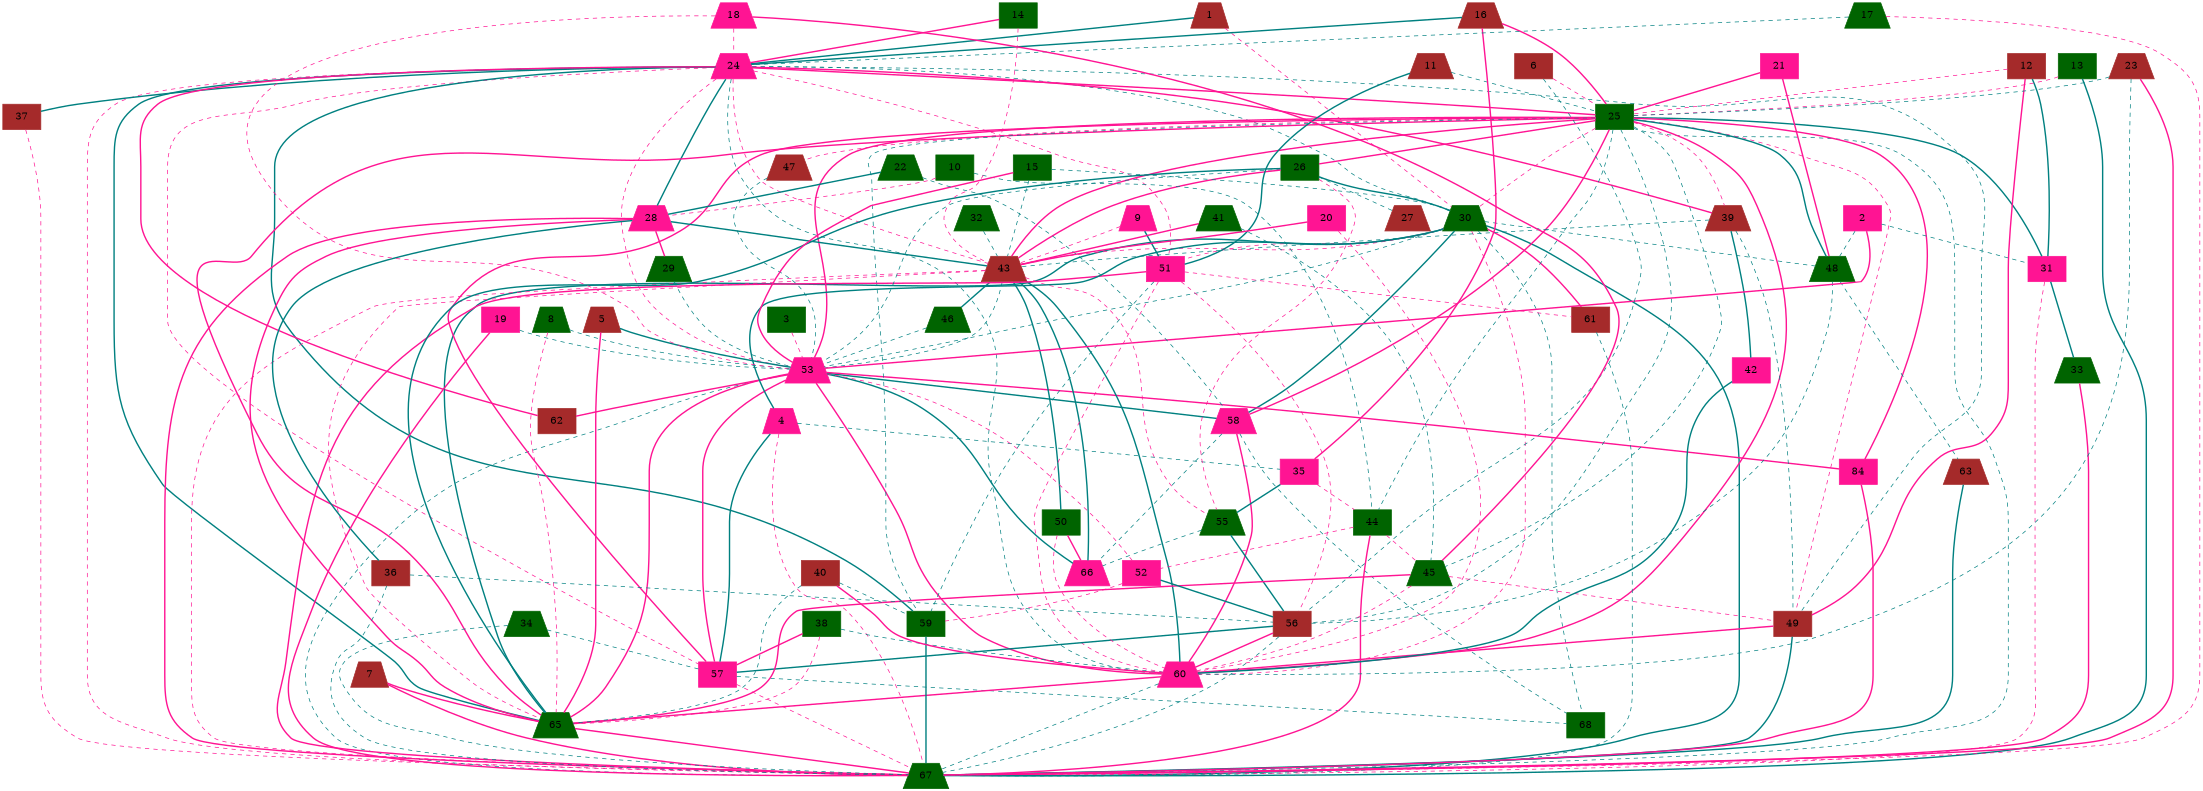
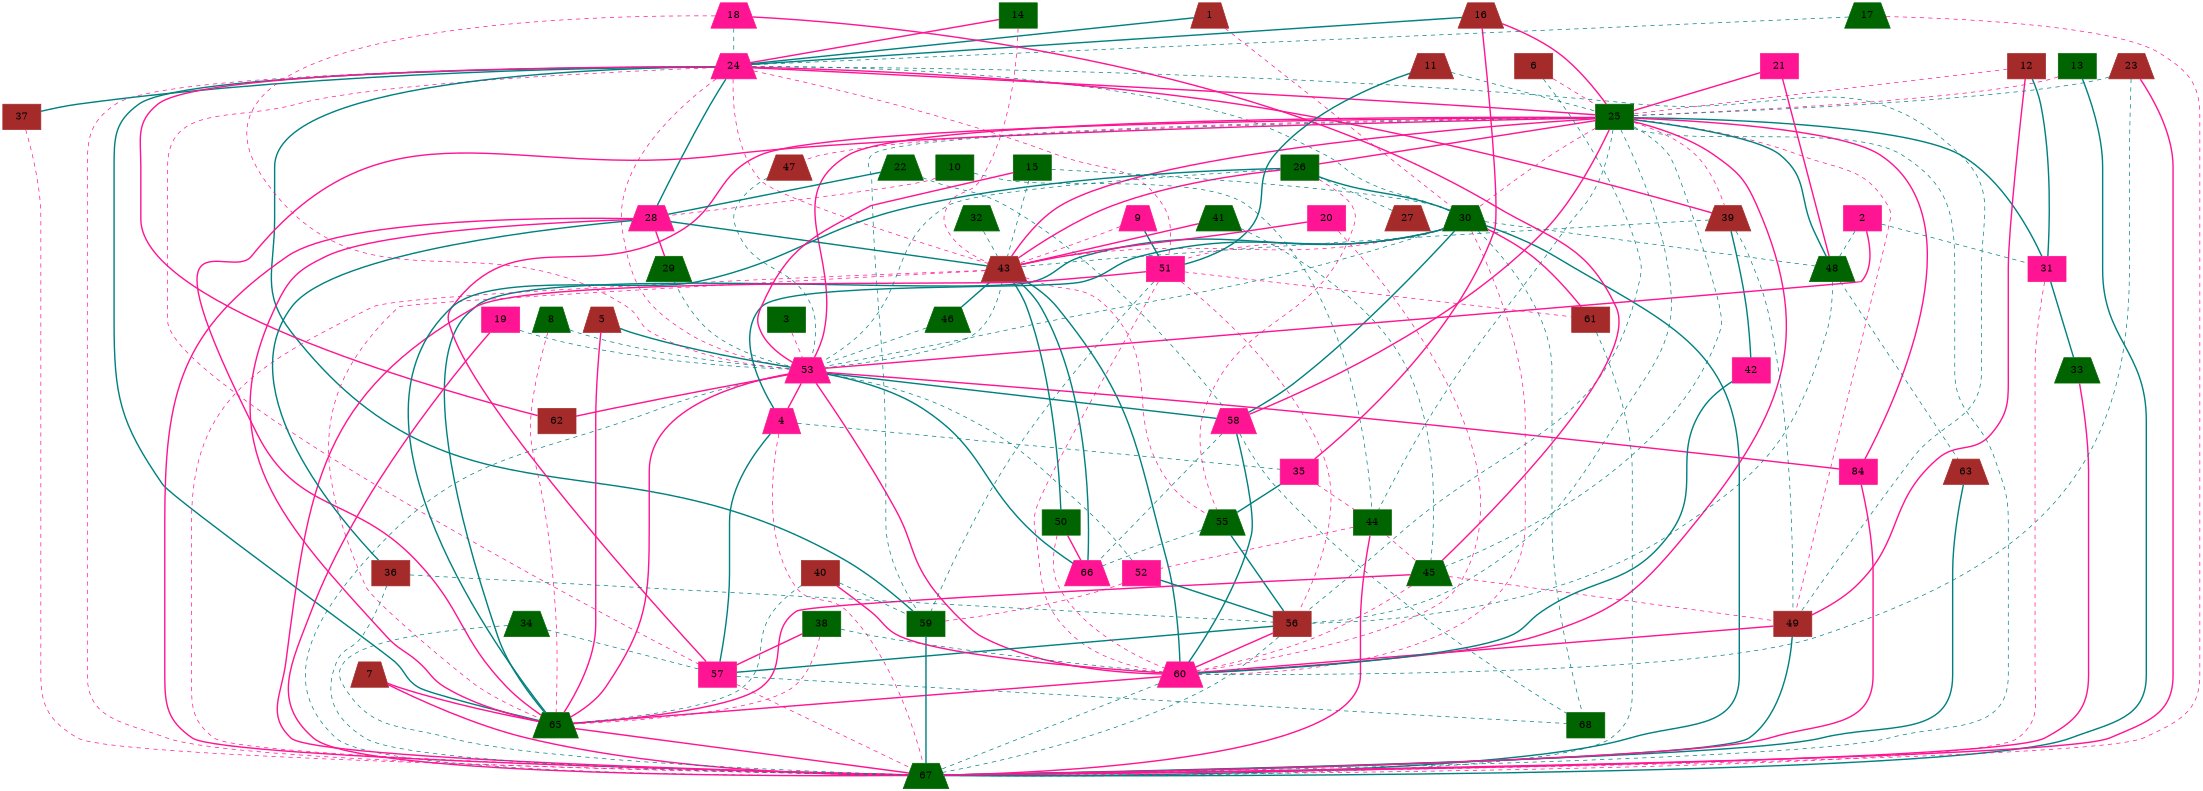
  graph {
    node [color=darkgreen shape=trapezium style=filled]
    edge [color=deeppink style=dashed weight=1.0]
    1 [color=brown]
    24 [color=deeppink]
    30
    53 [color=deeppink]
    57 [color=deeppink shape=box]
    67
    65
    25 [shape=box]
    43 [color=brown]
    51 [color=deeppink shape=box]
    28 [color=deeppink]
    49 [color=brown shape=box]
    60 [color=deeppink]
    37 [color=brown shape=box]
    39 [color=brown]
    59 [shape=box]
    62 [color=brown shape=box]
    48
    58 [color=deeppink]
    61 [color=brown shape=box]
    68 [shape=box]
    2 [color=deeppink shape=box]
    31 [color=deeppink shape=box]
    33
    56 [color=brown shape=box]
    63 [color=brown]
    n27 [color=deeppink label=84 shape=box]
    66 [color=deeppink]
    3 [shape=box]
    4 [color=deeppink]
    35 [color=deeppink shape=box]
    44 [shape=box]
    55
    5 [color=brown]
    6 [color=brown shape=box]
    45
    26 [shape=box]
    47 [color=brown]
    7 [color=brown]
    8
    9 [color=deeppink]
    46
    50 [shape=box]
    10 [shape=box]
    29
    36 [color=brown shape=box]
    52 [color=deeppink shape=box]
    11 [color=brown]
    12 [color=brown shape=box]
    13 [shape=box]
    14 [shape=box]
    15 [shape=box]
    16 [color=brown]
    17
    18 [color=deeppink]
    19 [color=deeppink shape=box]
    20 [color=deeppink shape=box]
    21 [color=deeppink shape=box]
    22
    23 [color=brown]
    42 [color=deeppink shape=box]
    27 [color=brown]
    32
    34
    38 [shape=box]
    40 [color=brown shape=box]
    41
    1 -- 24 [color=teal style=bold]
    1 -- 30
    24 -- 30 [color=teal]
    24 -- 53 [weight=2.0]
    24 -- 57
    24 -- 67
    24 -- 65 [color=teal style=bold]
    24 -- 25 [style=bold]
    24 -- 43 [weight=3.0]
    24 -- 51
    24 -- 28 [color=teal style=bold]
    24 -- 49 [color=teal]
-   24 -- 60 [color=teal]
    24 -- 37 [color=teal style=bold weight=2.0]
    24 -- 39 [style=bold]
    24 -- 59 [color=teal style=bold]
    24 -- 62 [style=bold weight=2.0]
    30 -- 53 [color=teal weight=2.0]
    30 -- 67 [color=teal style=bold]
    30 -- 65 [color=teal style=bold weight=2.0]
    30 -- 43 [weight=2.0]
    30 -- 51
    30 -- 60 [weight=2.0]
    30 -- 48 [color=teal]
    30 -- 58 [color=teal style=bold]
    30 -- 61 [style=bold]
    30 -- 68 [color=teal weight=2.0]
-   53 -- 57 [style=bold]
+   53 -- 4 [style=bold]
    53 -- 67 [color=teal weight=3.0]
    53 -- 65 [style=bold weight=2.0]
    53 -- 60 [style=bold weight=3.0]
    53 -- 62 [style=bold]
    53 -- 58 [color=teal style=bold]
    53 -- n27 [style=bold]
    53 -- 66 [color=teal style=bold]
    57 -- 67
    57 -- 68 [color=teal]
    65 -- 67 [style=bold]
    25 -- 30
    25 -- 53 [style=bold weight=2.0]
    25 -- 57 [style=bold]
    25 -- 67 [color=teal weight=2.0]
    25 -- 65 [style=bold]
    25 -- 43 [style=bold weight=2.0]
    25 -- 49
    25 -- 60 [style=bold]
    25 -- 39
    25 -- 59 [color=teal]
    25 -- 48 [color=teal style=bold]
    25 -- 58 [style=bold]
    25 -- 31 [color=teal style=bold]
    25 -- 56 [color=teal weight=2.0]
    25 -- n27 [style=bold]
    25 -- 44 [color=teal weight=2.0]
    25 -- 45 [color=teal]
    25 -- 26 [style=bold]
    25 -- 47
    43 -- 53 [color=teal weight=4.0]
    43 -- 67 [weight=2.0]
    43 -- 65 [weight=2.0]
    43 -- 60 [color=teal style=bold weight=2.0]
    43 -- 66 [color=teal style=bold weight=2.0]
    43 -- 55
    43 -- 46 [color=teal style=bold]
    43 -- 50 [color=teal style=bold]
    51 -- 67 [style=bold]
    51 -- 60
    51 -- 59 [color=teal]
    51 -- 61
    51 -- 56
    28 -- 67 [style=bold]
    28 -- 65 [style=bold]
    28 -- 43 [color=teal style=bold]
    28 -- 29 [style=bold]
    28 -- 36 [color=teal style=bold]
    49 -- 67 [color=teal style=bold]
    49 -- 60 [style=bold]
    60 -- 67 [color=teal]
    60 -- 65 [style=bold]
    37 -- 67
    39 -- 43 [color=teal]
    39 -- 49 [color=teal]
    39 -- 42 [color=teal style=bold]
    59 -- 67 [color=teal style=bold weight=2.0]
    48 -- 56 [color=teal]
    48 -- 63 [color=teal]
-   58 -- 60 [style=bold]
+   58 -- 60 [color=teal style=bold]
    58 -- 68 [color=teal]
    58 -- 66 [color=teal]
    61 -- 67 [color=teal]
    2 -- 53 [style=bold]
    2 -- 48 [color=teal]
    2 -- 31 [color=teal]
    31 -- 67
    31 -- 33 [color=teal style=bold]
    33 -- 67 [style=bold]
    56 -- 57 [color=teal style=bold]
    56 -- 67 [color=teal]
    56 -- 60 [style=bold]
    63 -- 67 [color=teal style=bold]
    n27 -- 67 [style=bold weight=2.0]
    3 -- 53 [weight=2.0]
    4 -- 30 [color=teal style=bold]
    4 -- 57 [color=teal style=bold]
    4 -- 67
    4 -- 35 [color=teal]
    35 -- 44
    35 -- 55 [color=teal style=bold]
    44 -- 67 [style=bold]
    44 -- 45
    44 -- 52
    55 -- 56 [color=teal style=bold]
    55 -- 66 [color=teal weight=2.0]
    5 -- 53 [color=teal style=bold]
    5 -- 65 [style=bold]
    6 -- 25
    6 -- 56 [color=teal]
    45 -- 65 [style=bold]
    45 -- 49
    45 -- 60
    26 -- 30 [color=teal style=bold]
    26 -- 53 [color=teal]
    26 -- 65 [color=teal style=bold]
    26 -- 43 [style=bold]
    26 -- 55
    26 -- 27 [color=teal]
    47 -- 53 [color=teal]
    7 -- 67 [style=bold]
    7 -- 65 [style=bold]
    8 -- 53 [color=teal]
    8 -- 65
    9 -- 43
    9 -- 51 [color=teal style=bold]
    46 -- 53 [color=teal]
    50 -- 60
    50 -- 66 [style=bold]
    10 -- 28
    10 -- 44 [color=teal]
    29 -- 53 [color=teal]
    36 -- 67 [color=teal]
    36 -- 56 [color=teal]
-   52 -- 53
+   52 -- 53 [color=teal]
    52 -- 59
    52 -- 56 [color=teal style=bold weight=2.0]
    11 -- 25 [color=teal]
    11 -- 51 [color=teal style=bold]
    12 -- 25
    12 -- 49 [style=bold]
    12 -- 31 [color=teal style=bold]
    13 -- 67 [color=teal style=bold]
    13 -- 25
    14 -- 24 [style=bold]
    14 -- 43
    15 -- 30 [color=teal]
    15 -- 53 [style=bold weight=2.0]
    15 -- 43 [color=teal]
    16 -- 24 [color=teal style=bold]
    16 -- 25 [style=bold]
    16 -- 35 [style=bold]
    17 -- 24 [color=teal]
    17 -- 67
-   18 -- 24
+   18 -- 24 [color=teal]
    18 -- 53
    18 -- 45 [style=bold]
    19 -- 53 [color=teal]
    19 -- 67 [style=bold]
    20 -- 43 [style=bold]
    20 -- 60
    21 -- 25 [style=bold]
    21 -- 48 [style=bold]
    22 -- 28 [color=teal style=bold]
    22 -- 58 [color=teal]
    23 -- 67 [style=bold]
    23 -- 25 [color=teal]
    23 -- 60 [color=teal]
    42 -- 60 [color=teal style=bold]
    32 -- 43 [color=teal]
    34 -- 57 [color=teal]
    34 -- 67 [color=teal]
    38 -- 57 [style=bold]
    38 -- 65
    38 -- 60 [color=teal]
    40 -- 65 [color=teal]
    40 -- 60 [style=bold]
    40 -- 59 [color=teal]
    41 -- 43 [style=bold]
    41 -- 45 [color=teal]
  }
